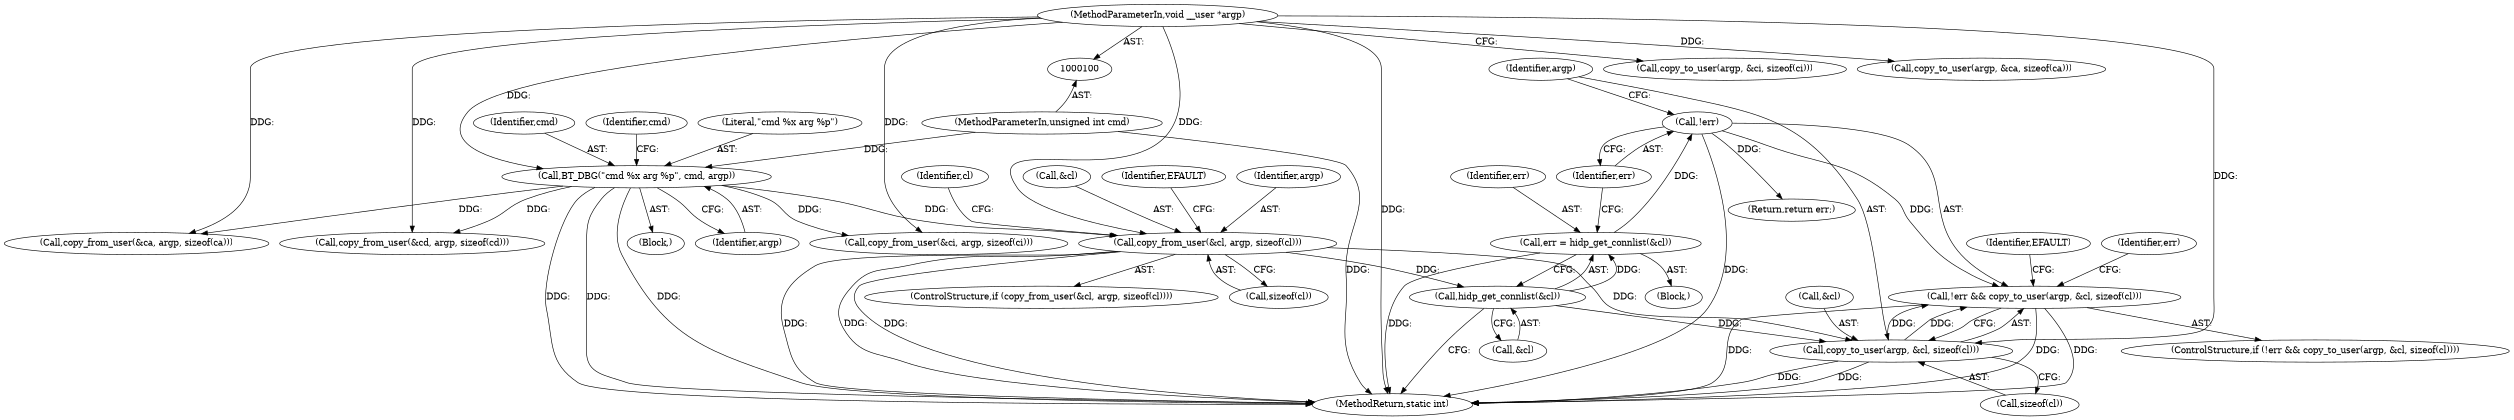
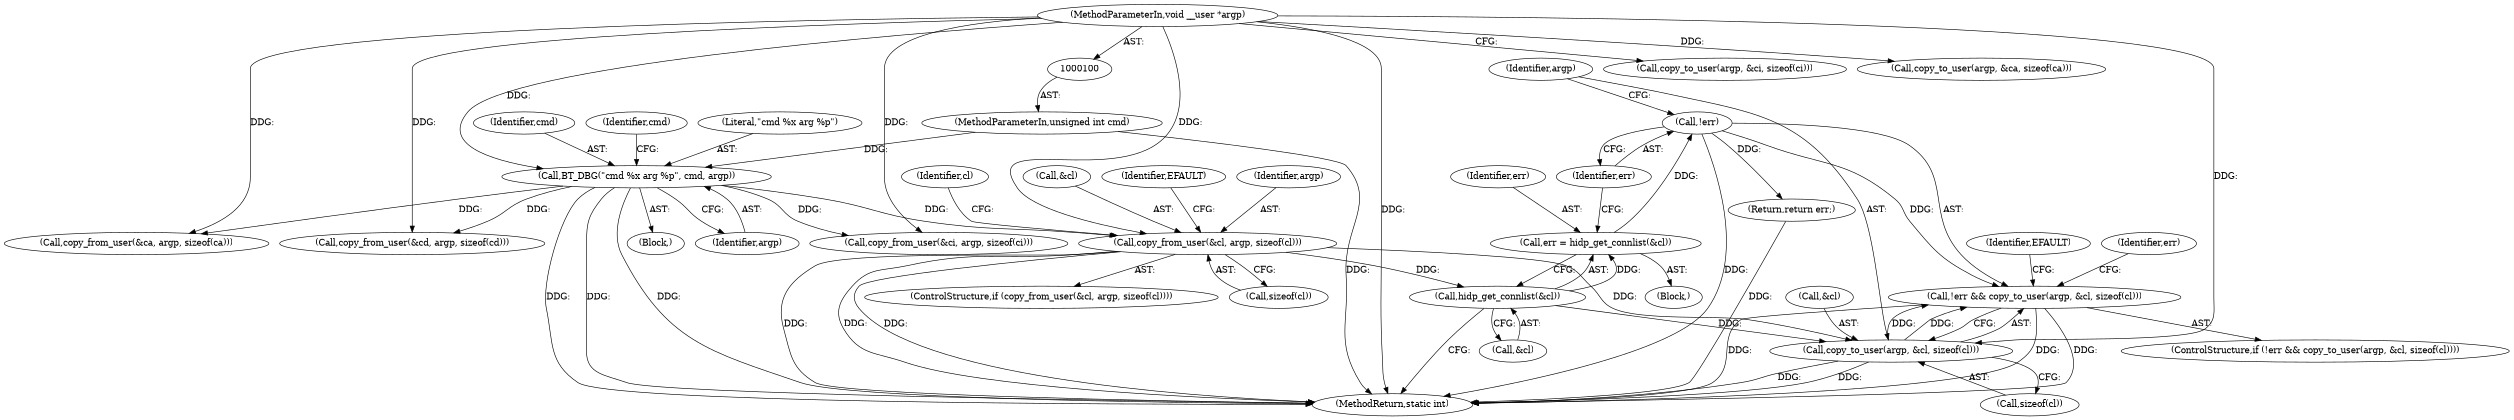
  digraph {
    n1 [label="(Call,!err && copy_to_user(argp, &cl, sizeof(cl)))"]
    n2 [label="(Call,copy_to_user(argp, &cl, sizeof(cl)))"]
    n3 [label="(MethodReturn,static int)"]
    n4 [label="(ControlStructure,if (!err && copy_to_user(argp, &cl, sizeof(cl))))"]
    n5 [label="(Call,!err)"]
    n6 [label="(Return,return err;)"]
    n7 [label="(Identifier,err)"]
    n8 [label="(Call,sizeof(cl))"]
    n9 [label="(Call,err = hidp_get_connlist(&cl))"]
    n10 [label="(Call,hidp_get_connlist(&cl))"]
    n11 [label="(Block,)"]
    n12 [label="(Call,&cl)"]
    n13 [label="(Call,copy_from_user(&cl, argp, sizeof(cl)))"]
    n14 [label="(ControlStructure,if (copy_from_user(&cl, argp, sizeof(cl))))"]
    n15 [label="(Call,sizeof(cl))"]
    n16 [label="(Call,BT_DBG(\"cmd %x arg %p\", cmd, argp))"]
    n17 [label="(Call,copy_from_user(&cd, argp, sizeof(cd)))"]
    n18 [label="(Call,copy_from_user(&ci, argp, sizeof(ci)))"]
    n19 [label="(Block,)"]
    n20 [label="(Identifier,argp)"]
    n21 [label="(Call,copy_from_user(&ca, argp, sizeof(ca)))"]
    n22 [label="(MethodParameterIn,unsigned int cmd)"]
    1000100
    n24 [label="(MethodParameterIn,void __user *argp)"]
    n25 [label="(Call,copy_to_user(argp, &ci, sizeof(ci)))"]
    n26 [label="(Call,copy_to_user(argp, &ca, sizeof(ca)))"]
    n27 [label="(Call,&cl)"]
    n28 [label="(Identifier,cmd)"]
    n29 [label="(Identifier,EFAULT)"]
    n30 [label="(Identifier,EFAULT)"]
    n31 [label="(Identifier,argp)"]
    n32 [label="(Call,&cl)"]
    n33 [label="(Identifier,err)"]
    n34 [label="(Identifier,cmd)"]
    n35 [label="(Identifier,err)"]
    n36 [label="(Identifier,cl)"]
    n37 [label="(Identifier,argp)"]
    n38 [label="(Literal,\"cmd %x arg %p\")"]
    n1 -> n2 [label="CFG: "]
    n1 -> n3 [label="DDG: "]
    n1 -> n3 [label="DDG: "]
    n1 -> n3 [label="DDG: "]
    n1 -> n4 [label="AST: "]
    n2 -> n1 [label="AST: "]
    n2 -> n1 [label="DDG: "]
    n2 -> n1 [label="DDG: "]
    n2 -> n3 [label="DDG: "]
    n2 -> n3 [label="DDG: "]
    n2 -> n8 [label="CFG: "]
    n5 -> n1 [label="AST: "]
    n5 -> n1 [label="DDG: "]
    n5 -> n3 [label="DDG: "]
    n5 -> n6 [label="DDG: "]
    n5 -> n7 [label="CFG: "]
    n7 -> n5 [label="AST: "]
    n7 -> n9 [label="CFG: "]
    n8 -> n2 [label="AST: "]
-   n9 -> n3 [label="DDG: "]
+   n6 -> n3 [label="DDG: "]
    n9 -> n5 [label="DDG: "]
    n9 -> n10 [label="CFG: "]
    n9 -> n11 [label="AST: "]
    n10 -> n2 [label="DDG: "]
    n10 -> n3 [label="CFG: "]
    n10 -> n9 [label="AST: "]
    n10 -> n9 [label="DDG: "]
    n10 -> n12 [label="CFG: "]
    n12 -> n10 [label="AST: "]
    n13 -> n2 [label="DDG: "]
    n13 -> n3 [label="DDG: "]
    n13 -> n3 [label="DDG: "]
    n13 -> n3 [label="DDG: "]
    n13 -> n10 [label="DDG: "]
    n13 -> n14 [label="AST: "]
    n13 -> n15 [label="CFG: "]
    n15 -> n13 [label="AST: "]
    n16 -> n3 [label="DDG: "]
    n16 -> n3 [label="DDG: "]
    n16 -> n3 [label="DDG: "]
    n16 -> n13 [label="DDG: "]
    n16 -> n17 [label="DDG: "]
    n16 -> n18 [label="DDG: "]
    n16 -> n19 [label="AST: "]
    n16 -> n20 [label="CFG: "]
    n16 -> n21 [label="DDG: "]
    n20 -> n16 [label="AST: "]
    n22 -> n3 [label="DDG: "]
    n22 -> n16 [label="DDG: "]
-   n22 -> 1000100 [label="AST: "]
+   1000100 -> n22 [label="AST: "]
    n24 -> n2 [label="DDG: "]
    n24 -> n3 [label="DDG: "]
    n24 -> n13 [label="DDG: "]
    n24 -> n16 [label="DDG: "]
    n24 -> n17 [label="DDG: "]
    n24 -> n18 [label="DDG: "]
    n24 -> n21 [label="DDG: "]
    n24 -> 1000100 [label="AST: "]
    n24 -> n25 [label="CFG: "]
    n24 -> n26 [label="DDG: "]
    n27 -> n13 [label="AST: "]
    n28 -> n16 [label="AST: "]
    n29 -> n13 [label="CFG: "]
    n30 -> n1 [label="CFG: "]
    n31 -> n13 [label="AST: "]
    n32 -> n2 [label="AST: "]
    n33 -> n9 [label="AST: "]
    n34 -> n16 [label="CFG: "]
    n35 -> n1 [label="CFG: "]
    n36 -> n13 [label="CFG: "]
    n37 -> n2 [label="AST: "]
    n37 -> n5 [label="CFG: "]
    n38 -> n16 [label="AST: "]
  }
